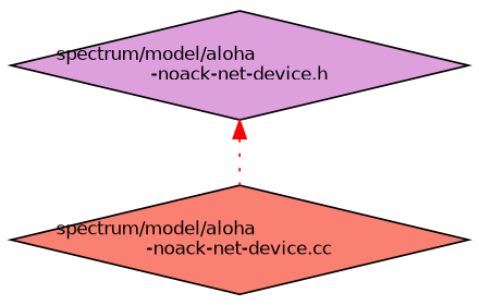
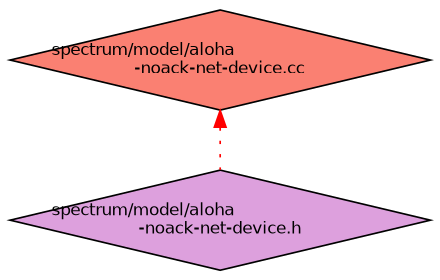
  digraph {
    node [color=black fontname=Helvetica fontsize=10 shape=diamond style=filled]
    n1 [fillcolor=plum fontcolor=black height=0.2 label="spectrum/model/aloha\l-noack-net-device.h" width=0.4]
    n2 [fillcolor=salmon height=0.2 label="spectrum/model/aloha\l-noack-net-device.cc" width=0.4]
-   n1 -> n2 [color=red dir=back fontname=Helvetica fontsize=10 labelfontname=Helvetica labelfontsize=10 style=dotted]
+   n2 -> n1 [color=red dir=back fontname=Helvetica fontsize=10 labelfontname=Helvetica labelfontsize=10 style=dotted]
  }
